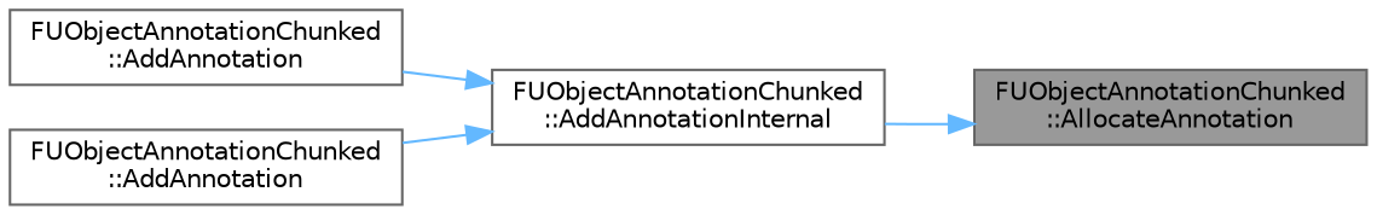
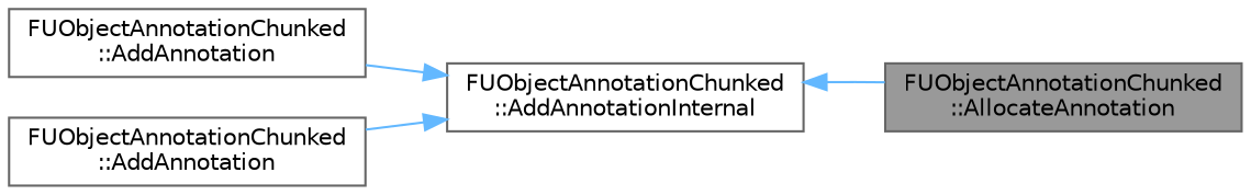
  digraph {
    rankdir=RL
    node [color=grey40 fillcolor=white fontname=Helvetica fontsize=10 shape=box style=filled]
    edge [color=steelblue1 dir=back fontname=Helvetica fontsize=10 labelfontname=Helvetica labelfontsize=10 style=solid]
    n1 [color=gray40 fillcolor=grey60 fontcolor=black height=0.2 label="FUObjectAnnotationChunked\l::AllocateAnnotation" width=0.4]
    n2 [height=0.2 label="FUObjectAnnotationChunked\l::AddAnnotationInternal" width=0.4]
    n3 [height=0.2 label="FUObjectAnnotationChunked\l::AddAnnotation" width=0.4]
    n4 [height=0.2 label="FUObjectAnnotationChunked\l::AddAnnotation" width=0.4]
-   n1 -> n2
+   n2 -> n1
    n2 -> n3
    n2 -> n4
  }
